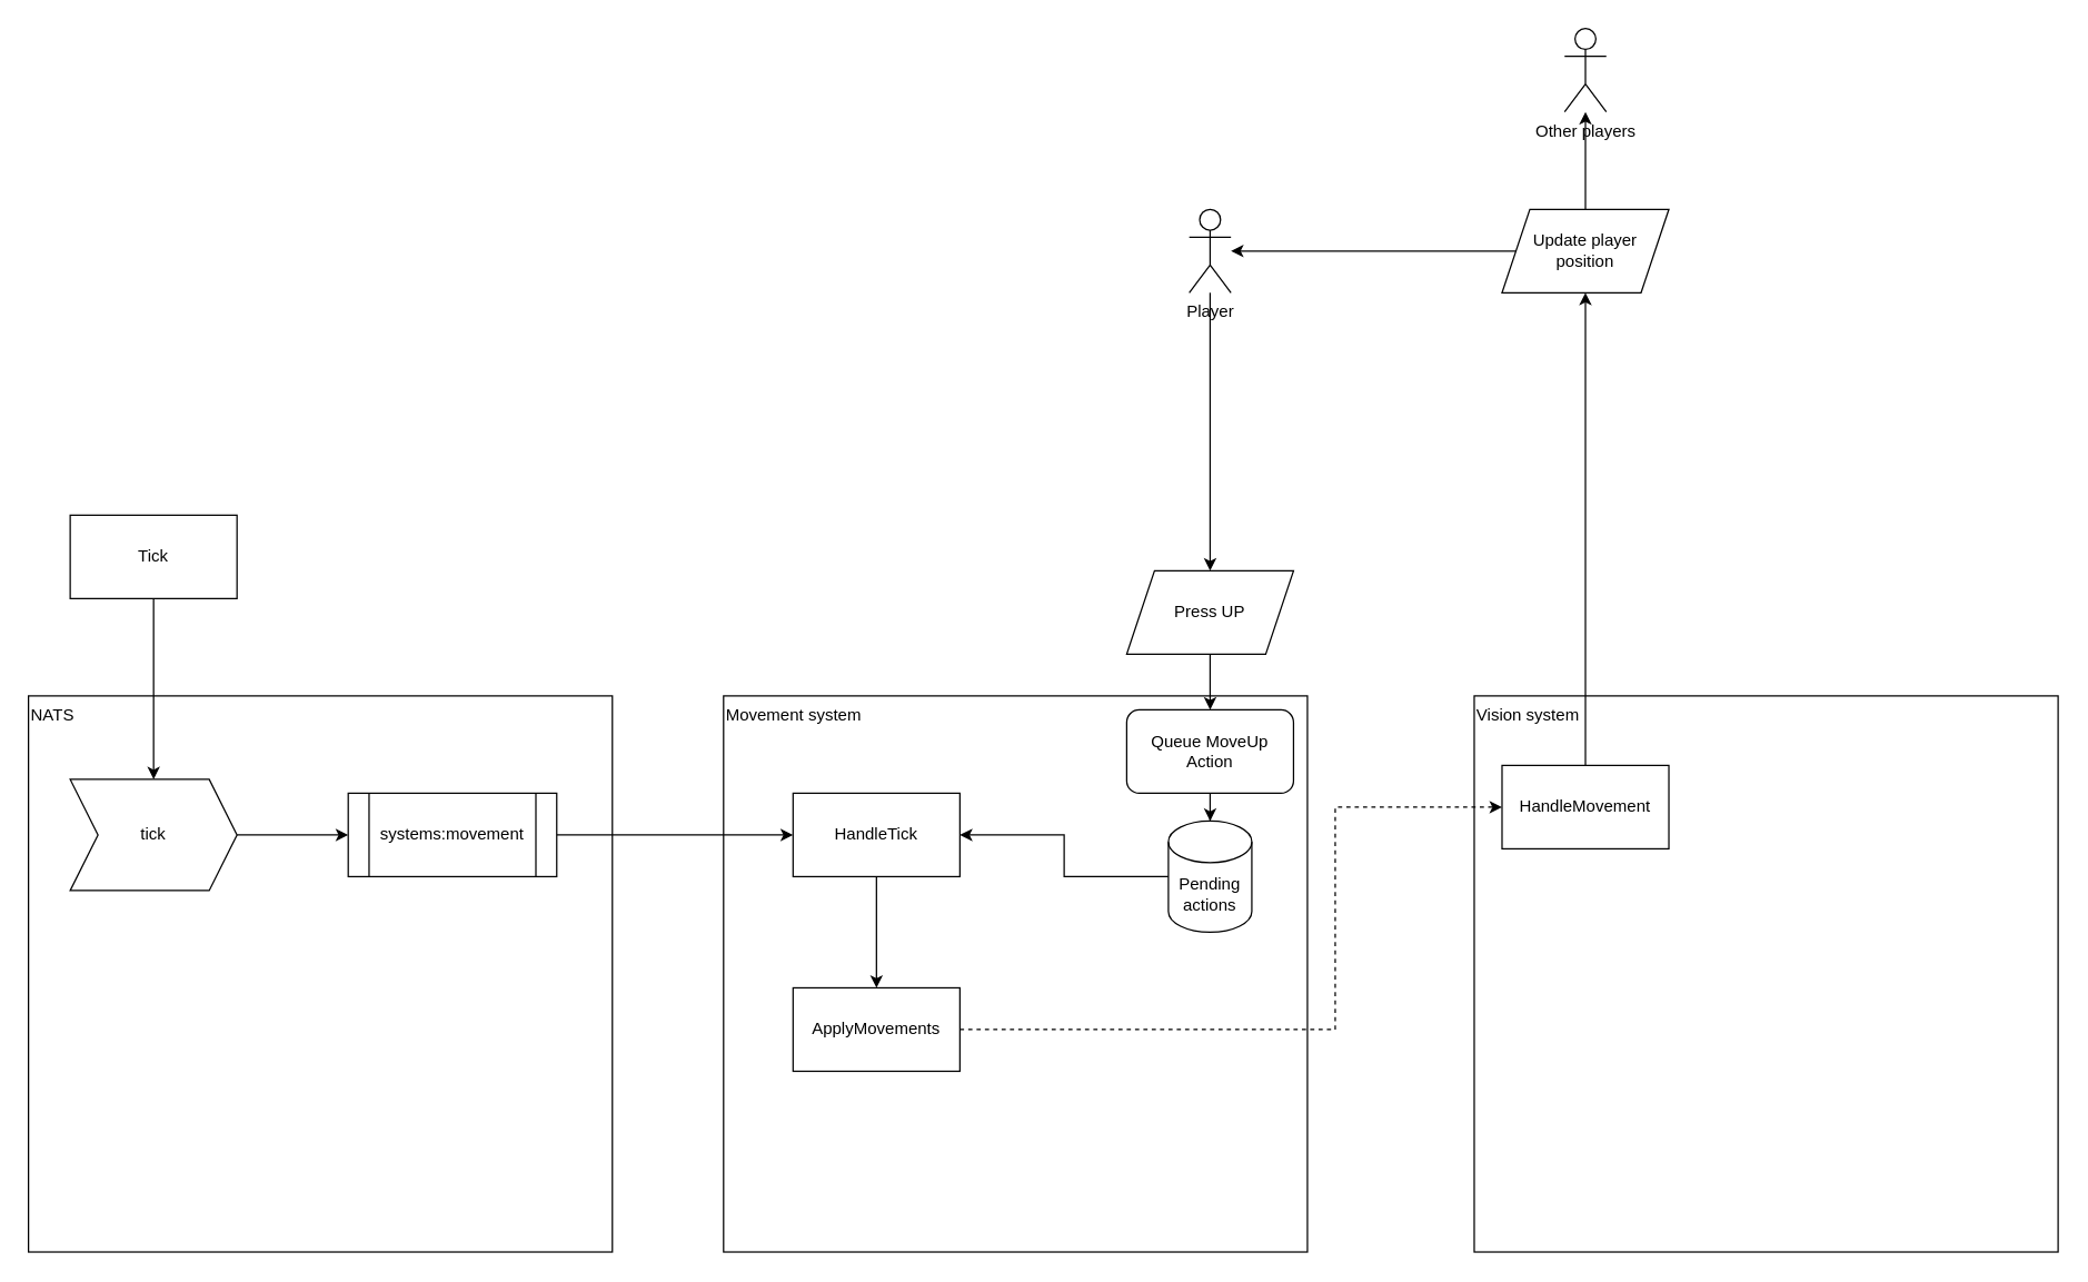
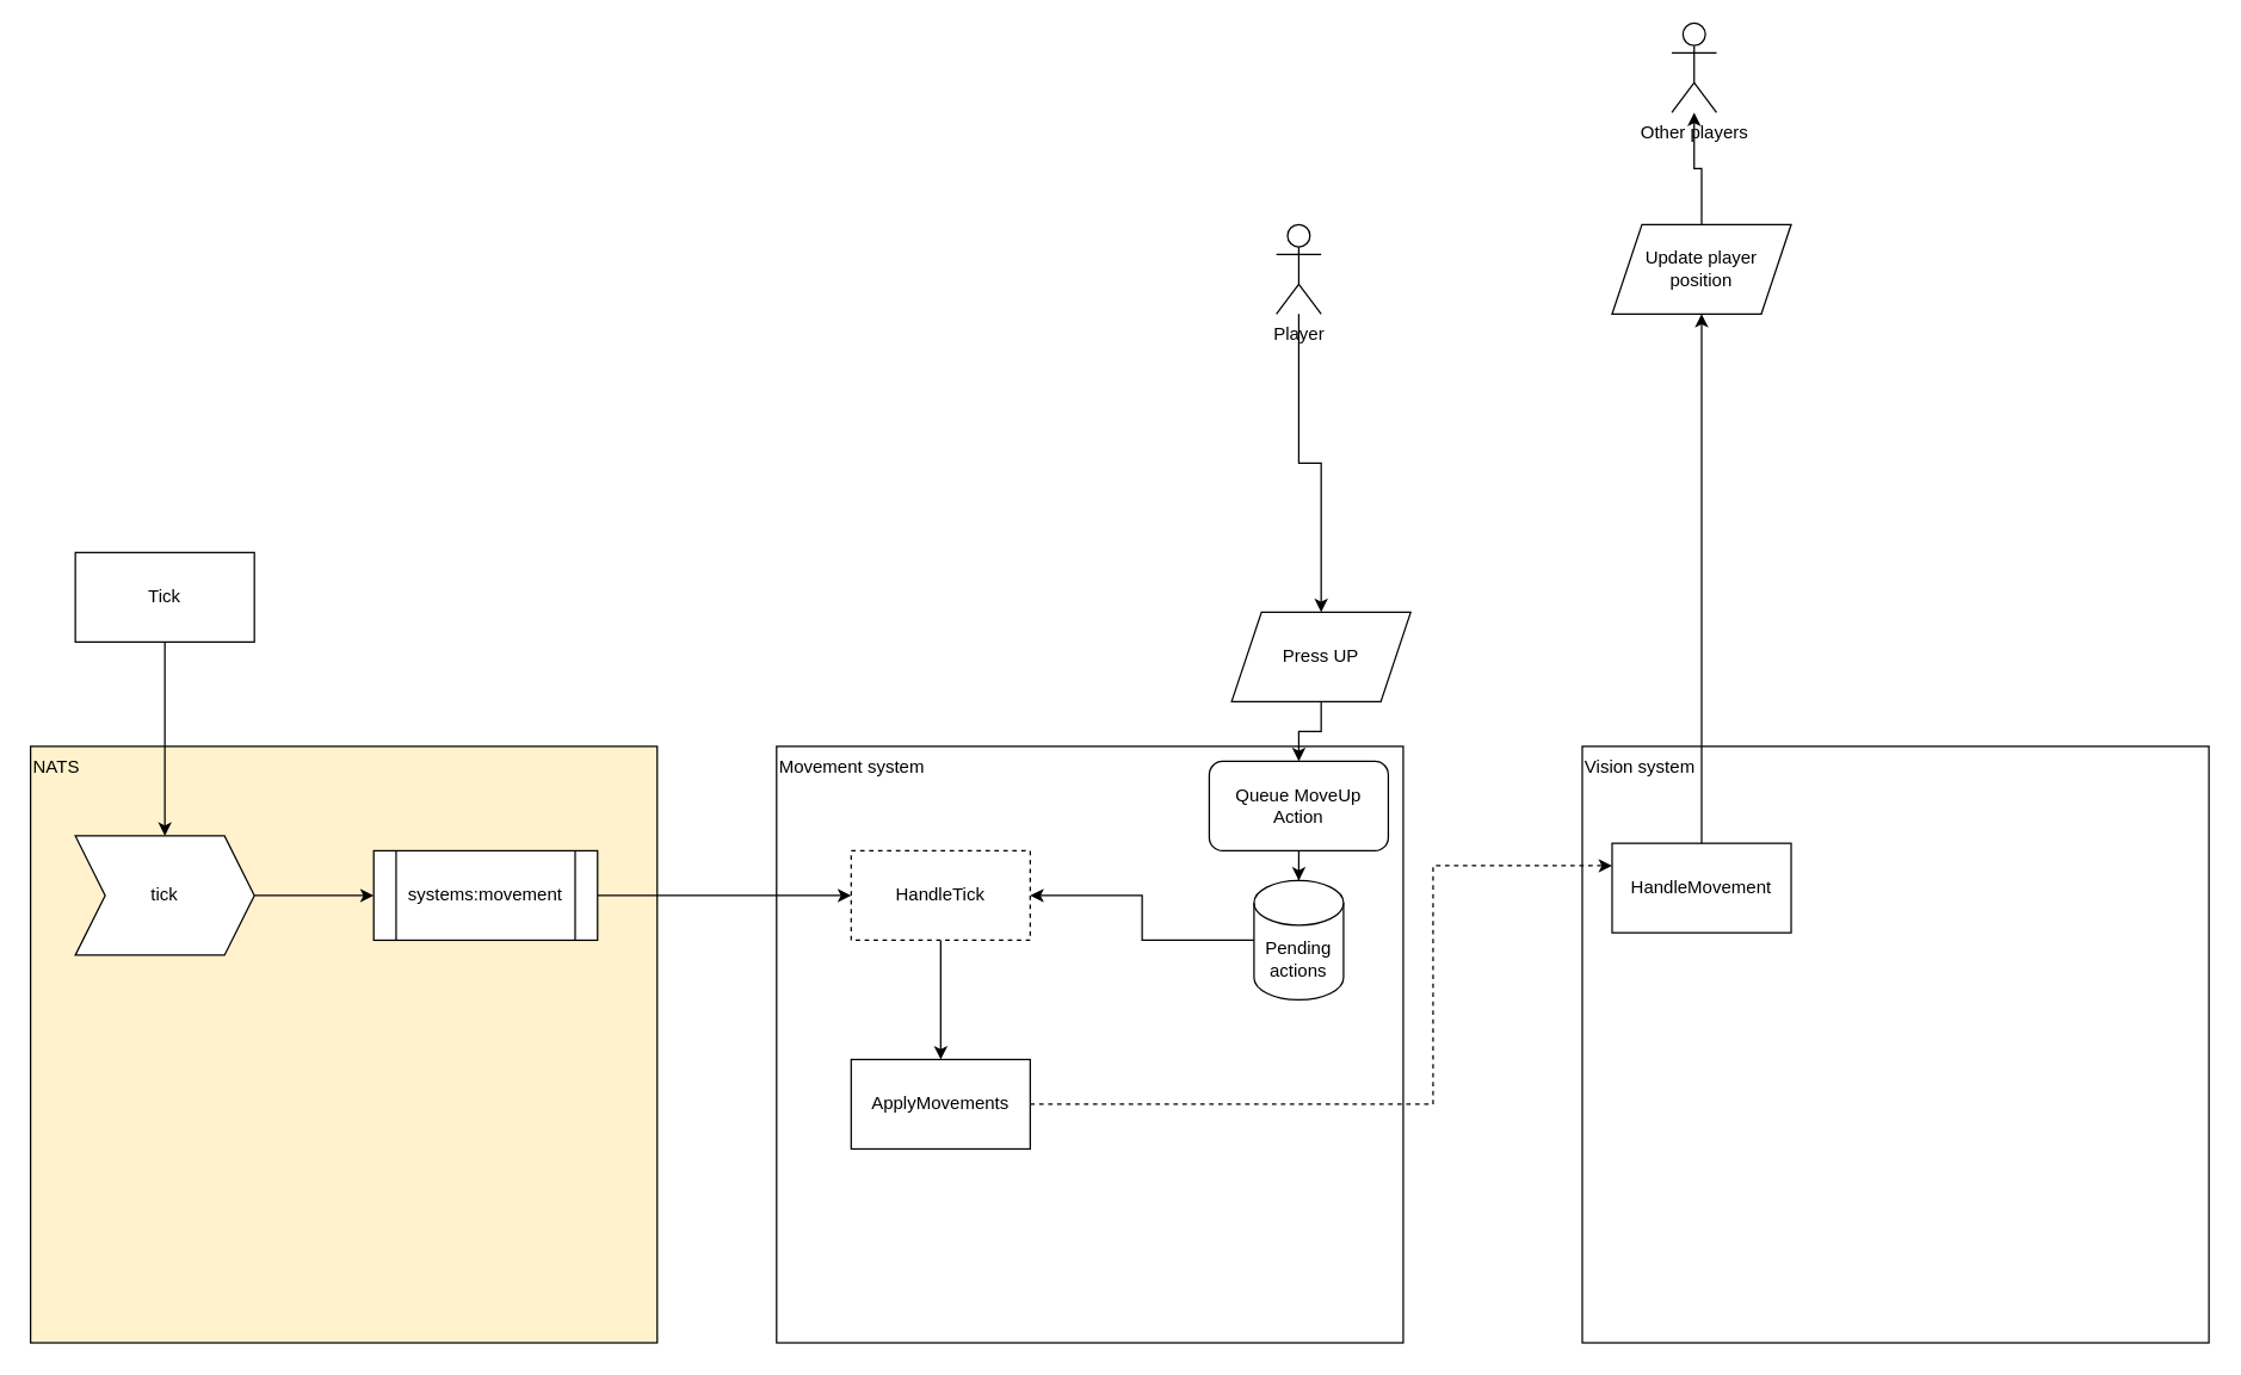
  <mxCell id="0" />
  <mxCell id="1" parent="0" />
  <mxCell id="2" value="&lt;div&gt;Vision system&lt;/div&gt;&lt;div&gt;&lt;br&gt;&lt;/div&gt;" style="whiteSpace=wrap;html=1;align=left;verticalAlign=top;" parent="1" vertex="1"><mxGeometry x="1060" y="500" width="420" height="400" as="geometry" /></mxCell>
  <mxCell id="3" value="&lt;div&gt;Movement system&lt;/div&gt;&lt;div&gt;&lt;br&gt;&lt;/div&gt;" style="whiteSpace=wrap;html=1;align=left;verticalAlign=top;" parent="1" vertex="1"><mxGeometry x="520" y="500" width="420" height="400" as="geometry" /></mxCell>
- <mxCell id="4" value="&lt;div align=&quot;left&quot;&gt;NATS&lt;/div&gt;" style="whiteSpace=wrap;html=1;align=left;verticalAlign=top;" parent="1" vertex="1"><mxGeometry x="20" y="500" width="420" height="400" as="geometry" /></mxCell>
+ <mxCell id="4" value="&lt;div align=&quot;left&quot;&gt;NATS&lt;/div&gt;" style="whiteSpace=wrap;html=1;align=left;verticalAlign=top;fillColor=#fff2cc;" parent="1" vertex="1"><mxGeometry x="20" y="500" width="420" height="400" as="geometry" /></mxCell>
  <mxCell id="5" value="" style="edgeStyle=orthogonalEdgeStyle;rounded=0;orthogonalLoop=1;jettySize=auto;html=1;" parent="1" source="6" target="10" edge="1"><mxGeometry relative="1" as="geometry" /></mxCell>
  <mxCell id="6" value="tick" style="shape=step;perimeter=stepPerimeter;whiteSpace=wrap;html=1;fixedSize=1;" parent="1" vertex="1"><mxGeometry x="50" y="560" width="120" height="80" as="geometry" /></mxCell>
  <mxCell id="7" style="edgeStyle=orthogonalEdgeStyle;rounded=0;orthogonalLoop=1;jettySize=auto;html=1;" parent="1" source="8" target="6" edge="1"><mxGeometry relative="1" as="geometry" /></mxCell>
  <mxCell id="8" value="&lt;div&gt;Tick&lt;/div&gt;" style="whiteSpace=wrap;html=1;" parent="1" vertex="1"><mxGeometry x="50" y="370" width="120" height="60" as="geometry" /></mxCell>
  <mxCell id="9" value="" style="edgeStyle=orthogonalEdgeStyle;rounded=0;orthogonalLoop=1;jettySize=auto;html=1;" parent="1" source="10" target="12" edge="1"><mxGeometry relative="1" as="geometry" /></mxCell>
  <mxCell id="10" value="systems:movement" style="shape=process;whiteSpace=wrap;html=1;backgroundOutline=1;" parent="1" vertex="1"><mxGeometry x="250" y="570" width="150" height="60" as="geometry" /></mxCell>
  <mxCell id="11" value="" style="edgeStyle=orthogonalEdgeStyle;rounded=0;orthogonalLoop=1;jettySize=auto;html=1;" parent="1" source="12" target="22" edge="1"><mxGeometry relative="1" as="geometry" /></mxCell>
- <mxCell id="12" value="HandleTick" style="whiteSpace=wrap;html=1;" parent="1" vertex="1"><mxGeometry x="570" y="570" width="120" height="60" as="geometry" /></mxCell>
+ <mxCell id="12" value="HandleTick" style="whiteSpace=wrap;html=1;dashed=1;" parent="1" vertex="1"><mxGeometry x="570" y="570" width="120" height="60" as="geometry" /></mxCell>
  <mxCell id="13" value="" style="edgeStyle=orthogonalEdgeStyle;rounded=0;orthogonalLoop=1;jettySize=auto;html=1;" parent="1" source="14" target="16" edge="1"><mxGeometry relative="1" as="geometry" /></mxCell>
  <mxCell id="14" value="&lt;div&gt;Player&lt;/div&gt;" style="shape=umlActor;verticalLabelPosition=bottom;verticalAlign=top;html=1;outlineConnect=0;" parent="1" vertex="1"><mxGeometry x="855" y="150" width="30" height="60" as="geometry" /></mxCell>
  <mxCell id="15" value="" style="edgeStyle=orthogonalEdgeStyle;rounded=0;orthogonalLoop=1;jettySize=auto;html=1;" parent="1" source="16" target="18" edge="1"><mxGeometry relative="1" as="geometry" /></mxCell>
- <mxCell id="16" value="Press UP" style="shape=parallelogram;perimeter=parallelogramPerimeter;whiteSpace=wrap;html=1;fixedSize=1;verticalAlign=middle;" parent="1" vertex="1"><mxGeometry x="810" y="410" width="120" height="60" as="geometry" /></mxCell>
+ <mxCell id="16" value="Press UP" style="shape=parallelogram;perimeter=parallelogramPerimeter;whiteSpace=wrap;html=1;fixedSize=1;verticalAlign=middle;" parent="1" vertex="1"><mxGeometry x="825" y="410" width="120" height="60" as="geometry" /></mxCell>
  <mxCell id="17" style="edgeStyle=orthogonalEdgeStyle;rounded=0;orthogonalLoop=1;jettySize=auto;html=1;" parent="1" source="18" target="20" edge="1"><mxGeometry relative="1" as="geometry" /></mxCell>
  <mxCell id="18" value="Queue MoveUp Action" style="whiteSpace=wrap;html=1;rounded=1;" parent="1" vertex="1"><mxGeometry x="810" y="510" width="120" height="60" as="geometry" /></mxCell>
  <mxCell id="19" style="edgeStyle=orthogonalEdgeStyle;rounded=0;orthogonalLoop=1;jettySize=auto;html=1;entryX=1;entryY=0.5;entryDx=0;entryDy=0;" parent="1" source="20" target="12" edge="1"><mxGeometry relative="1" as="geometry" /></mxCell>
  <mxCell id="20" value="Pending actions" style="shape=cylinder3;whiteSpace=wrap;html=1;boundedLbl=1;backgroundOutline=1;size=15;" parent="1" vertex="1"><mxGeometry x="840" y="590" width="60" height="80" as="geometry" /></mxCell>
  <mxCell id="21" value="" style="edgeStyle=orthogonalEdgeStyle;rounded=0;orthogonalLoop=1;jettySize=auto;html=1;dashed=1;" parent="1" source="22" target="24" edge="1"><mxGeometry relative="1" as="geometry"><Array as="points"><mxPoint x="960" y="740" /><mxPoint x="960" y="580" /></Array></mxGeometry></mxCell>
  <mxCell id="22" value="ApplyMovements" style="whiteSpace=wrap;html=1;" parent="1" vertex="1"><mxGeometry x="570" y="710" width="120" height="60" as="geometry" /></mxCell>
  <mxCell id="23" value="" style="edgeStyle=orthogonalEdgeStyle;rounded=0;orthogonalLoop=1;jettySize=auto;html=1;" parent="1" source="24" target="28" edge="1"><mxGeometry relative="1" as="geometry" /></mxCell>
- <mxCell id="24" value="HandleMovement" style="whiteSpace=wrap;html=1;" parent="1" vertex="1"><mxGeometry x="1080" y="550" width="120" height="60" as="geometry" /></mxCell>
- <mxCell id="25" value="Other players" style="shape=umlActor;verticalLabelPosition=bottom;verticalAlign=top;html=1;outlineConnect=0;" parent="1" vertex="1"><mxGeometry x="1125" y="20" width="30" height="60" as="geometry" /></mxCell>
- <mxCell id="26" style="edgeStyle=orthogonalEdgeStyle;rounded=0;orthogonalLoop=1;jettySize=auto;html=1;" parent="1" source="28" target="14" edge="1"><mxGeometry relative="1" as="geometry" /></mxCell>
+ <mxCell id="24" value="HandleMovement" style="whiteSpace=wrap;html=1;" parent="1" vertex="1"><mxGeometry x="1080" y="565" width="120" height="60" as="geometry" /></mxCell>
+ <mxCell id="25" value="Other players" style="shape=umlActor;verticalLabelPosition=bottom;verticalAlign=top;html=1;outlineConnect=0;" parent="1" vertex="1"><mxGeometry x="1120" y="15" width="30" height="60" as="geometry" /></mxCell>
  <mxCell id="27" style="edgeStyle=orthogonalEdgeStyle;rounded=0;orthogonalLoop=1;jettySize=auto;html=1;" parent="1" source="28" target="25" edge="1"><mxGeometry relative="1" as="geometry" /></mxCell>
  <mxCell id="28" value="Update player position" style="shape=parallelogram;perimeter=parallelogramPerimeter;whiteSpace=wrap;html=1;fixedSize=1;" parent="1" vertex="1"><mxGeometry x="1080" y="150" width="120" height="60" as="geometry" /></mxCell>
